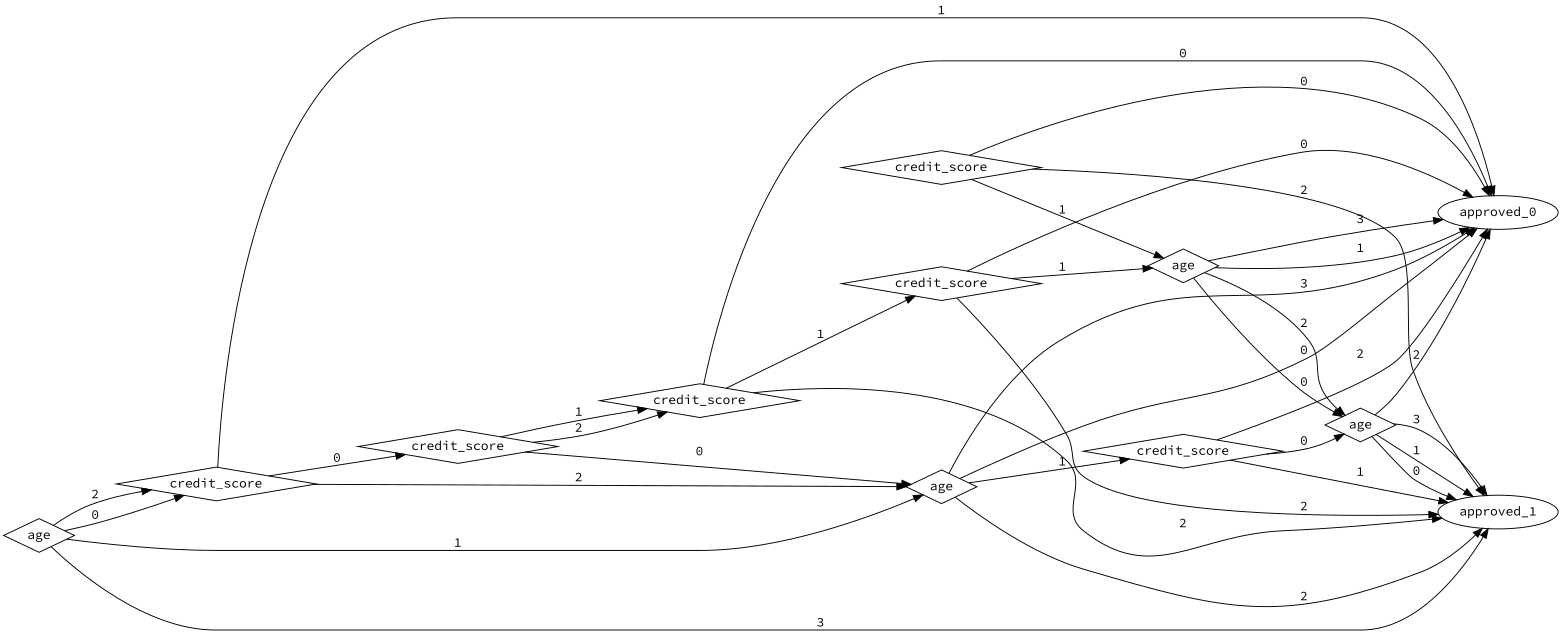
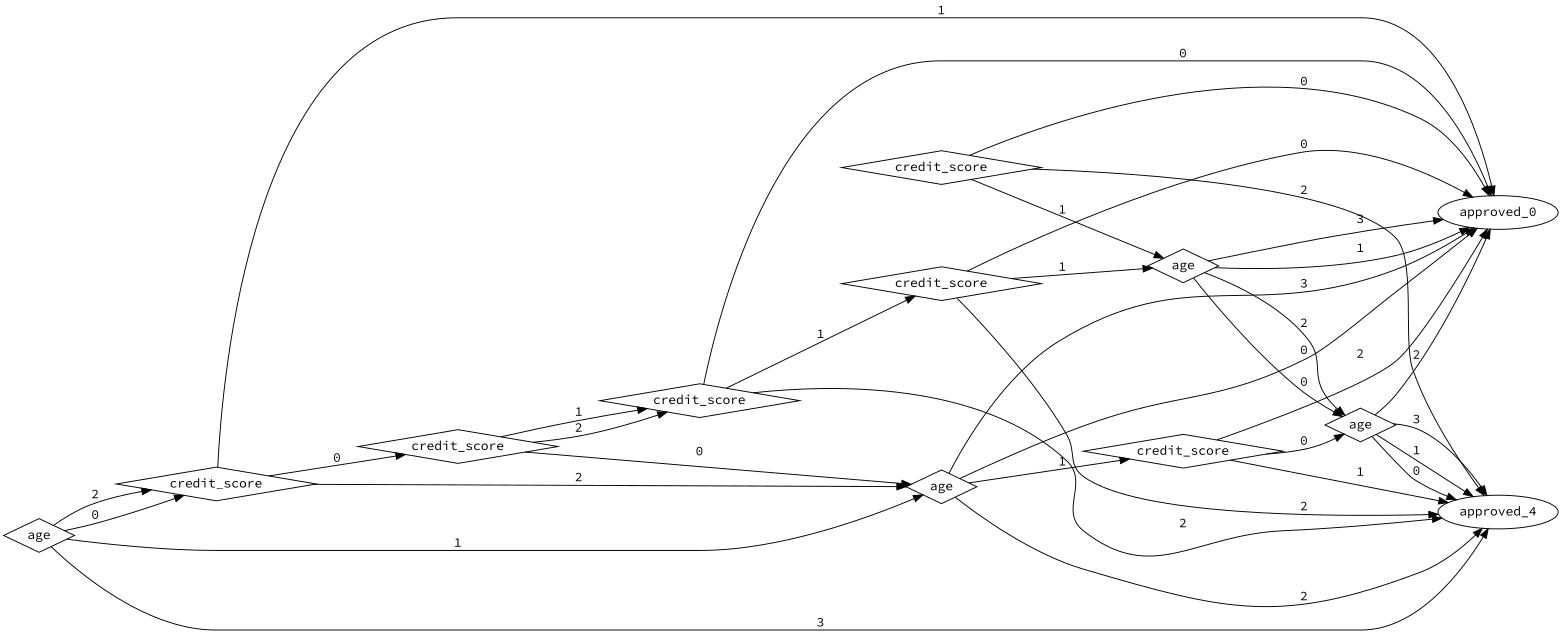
  digraph {
    rankdir=LR
    fontname="Source Code Pro"
    node [fontname="Source Code Pro" shape=diamond]
    edge [fontname="Source Code Pro"]
-   n1 [label=approved_1 shape=""]
+   n1 [label=approved_4 shape=""]
    n2 [label=approved_0 shape=""]
    n3 [label=age]
    n4 [label=age]
    n5 [label=credit_score]
    n6 [label=credit_score]
    n7 [label=credit_score]
    n8 [label=credit_score]
    n9 [label=age]
    n10 [label=credit_score]
    n11 [label=credit_score]
    n12 [label=age]
    n3 -> n1 [label=3]
    n3 -> n1 [label=1]
    n3 -> n1 [label=0]
    n3 -> n2 [label=2]
    n4 -> n2 [label=3]
    n4 -> n2 [label=1]
    n4 -> n3 [label=2]
    n4 -> n3 [label=0]
    n5 -> n1 [label=2]
    n5 -> n2 [label=0]
    n5 -> n4 [label=1]
    n6 -> n1 [label=2]
    n6 -> n2 [label=0]
    n6 -> n4 [label=1]
    n7 -> n1 [label=2]
    n7 -> n2 [label=0]
    n7 -> n5 [label=1]
    n8 -> n1 [label=1]
    n8 -> n2 [label=2]
    n8 -> n3 [label=0]
    n9 -> n1 [label=2]
    n9 -> n2 [label=3]
    n9 -> n2 [label=0]
    n9 -> n8 [label=1]
    n10 -> n7 [label=2]
    n10 -> n7 [label=1]
    n10 -> n9 [label=0]
    n11 -> n2 [label=1]
    n11 -> n9 [label=2]
    n11 -> n10 [label=0]
    n12 -> n1 [label=3]
    n12 -> n9 [label=1]
    n12 -> n11 [label=2]
    n12 -> n11 [label=0]
  }
